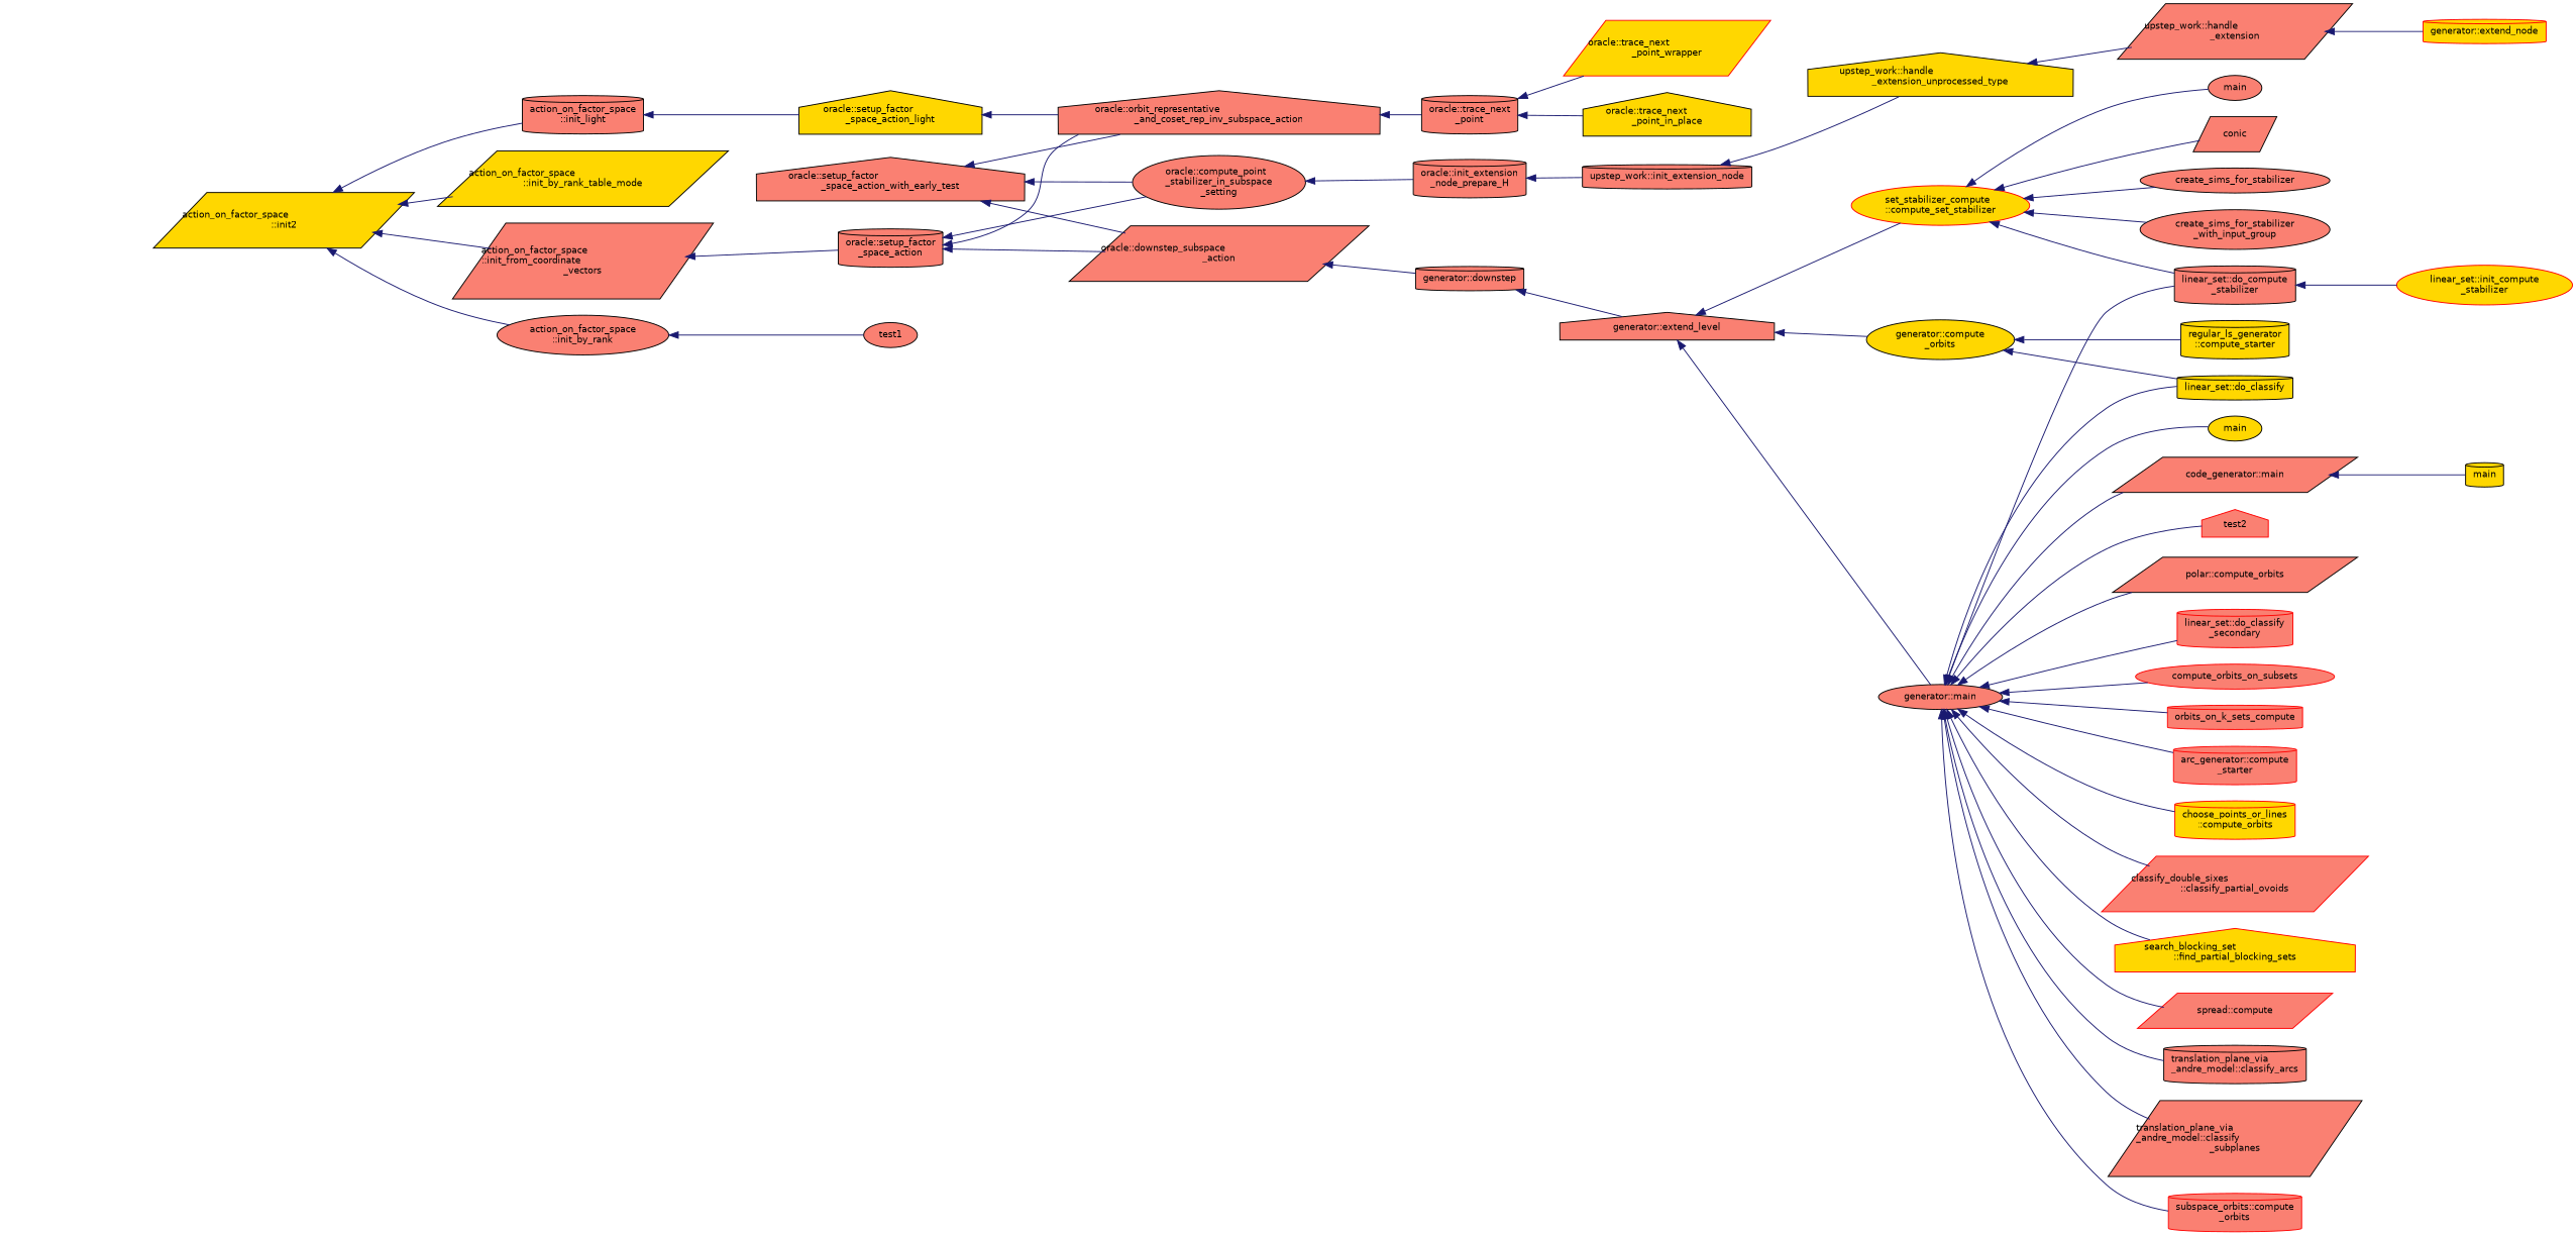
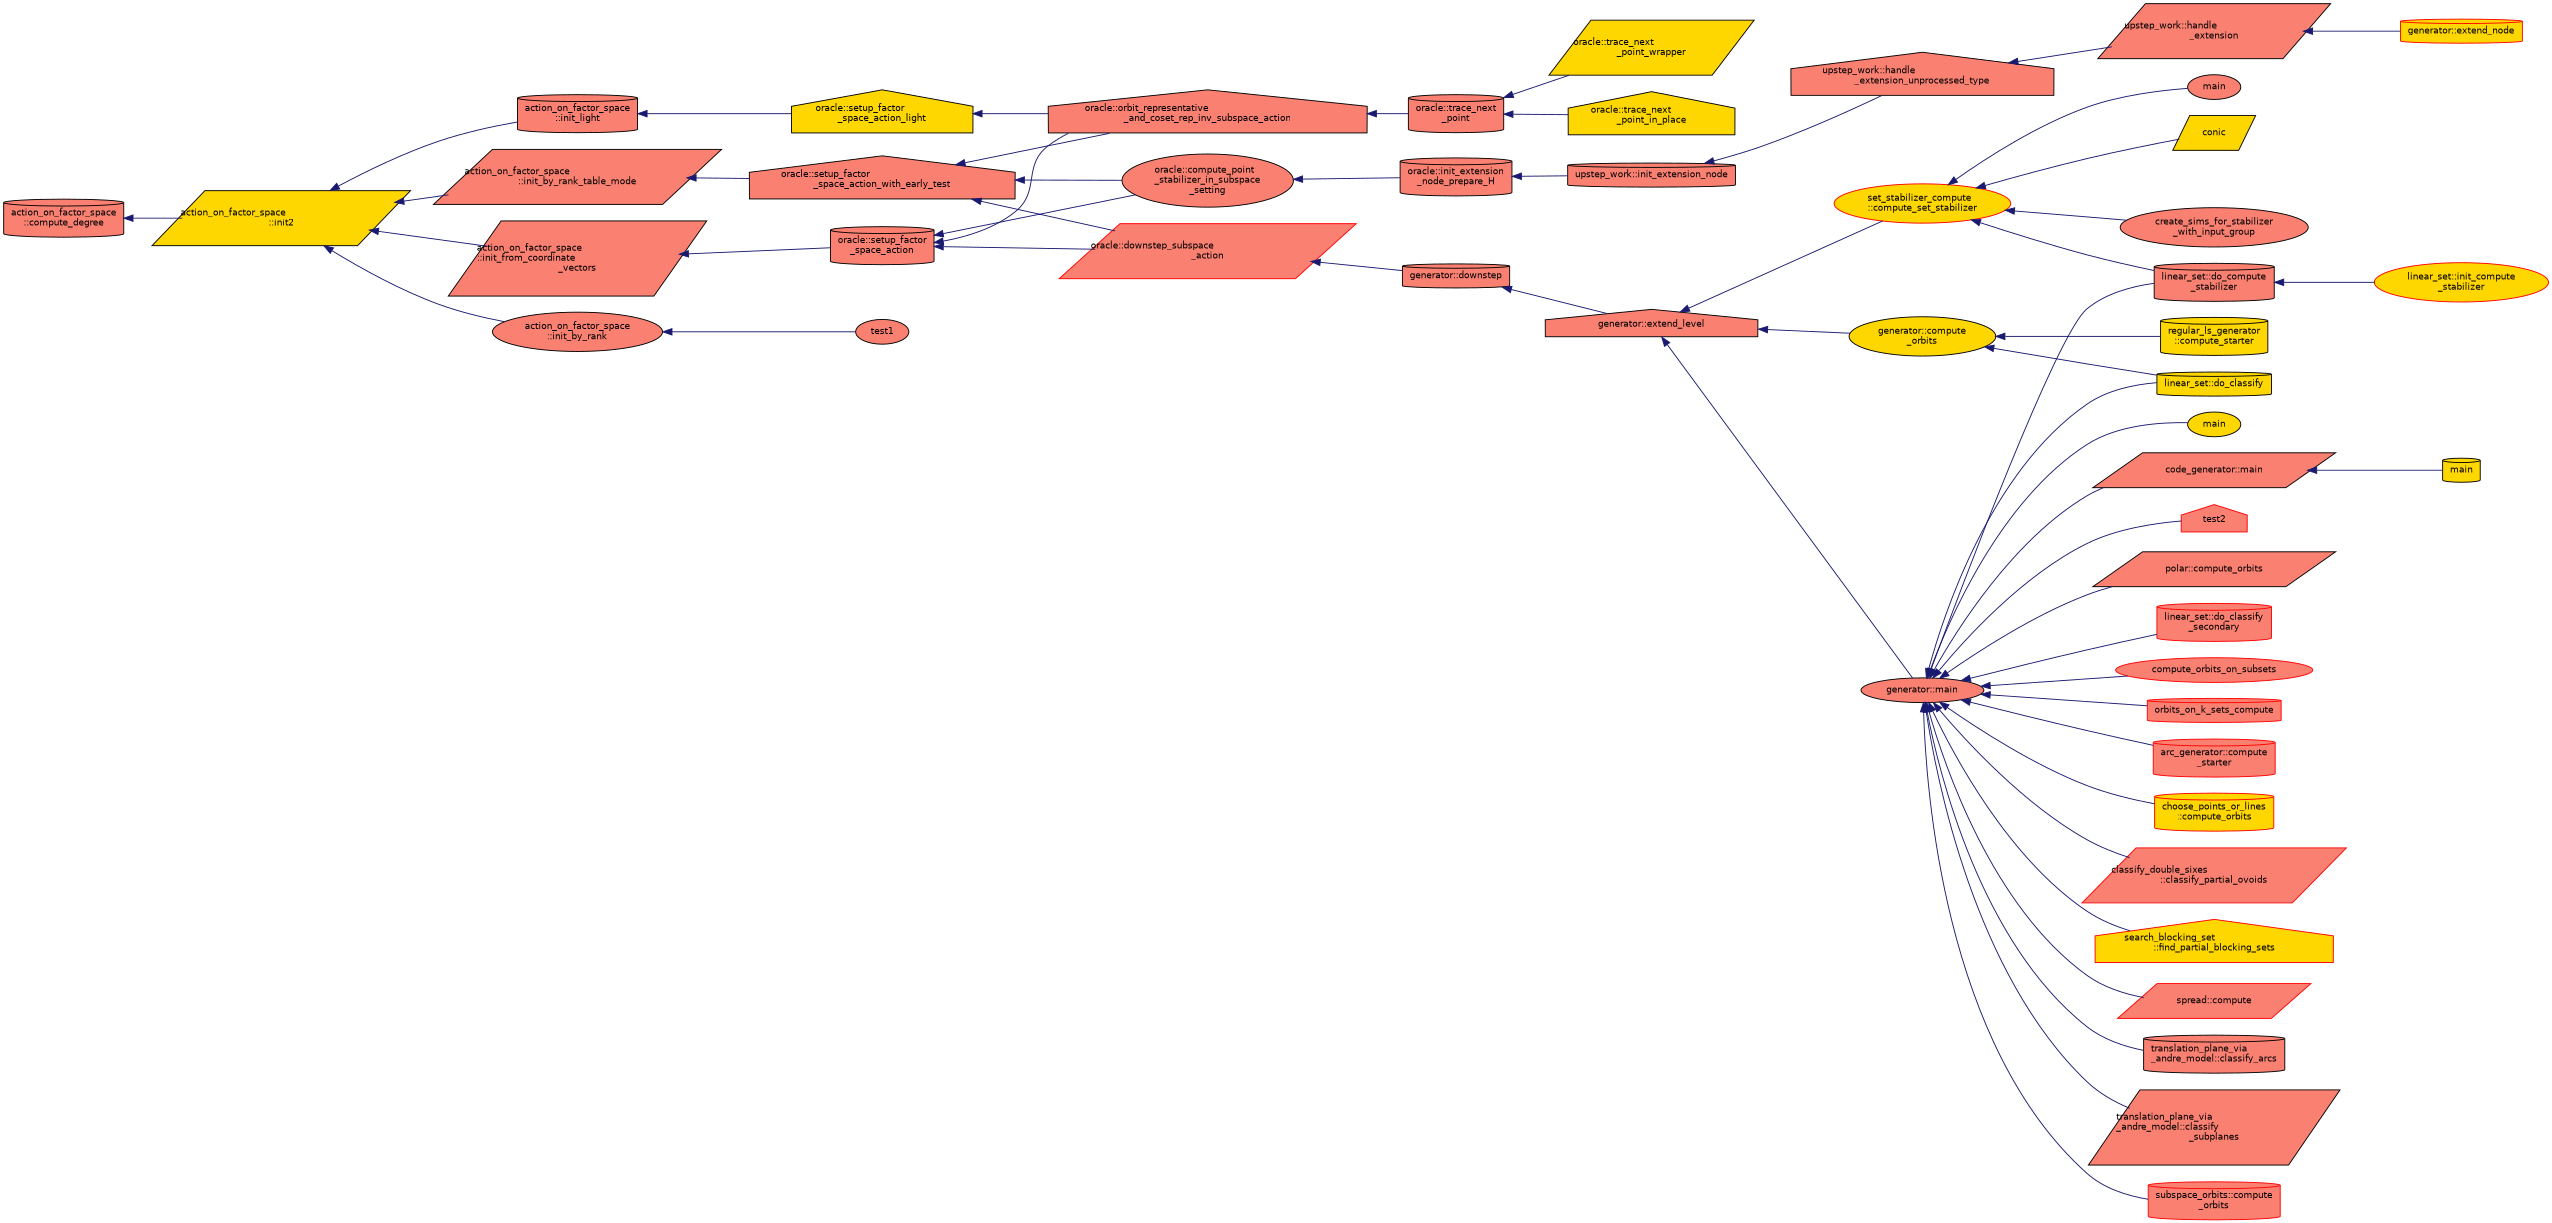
  digraph {
    rankdir=LR
    node [color=black fillcolor=salmon fontname=Helvetica fontsize=10 shape=cylinder style=filled]
    edge [color=midnightblue dir=back fontname=Helvetica fontsize=10 labelfontname=Helvetica labelfontsize=10 style=solid]
+   n1 [fontcolor=black height=0.2 label="action_on_factor_space\l::compute_degree" width=0.4]
    n2 [fillcolor=gold height=0.2 label="action_on_factor_space\l::init2" shape=parallelogram width=0.4]
    n3 [height=0.2 label="action_on_factor_space\l::init_light" width=0.4]
-   n4 [fillcolor=gold height=0.2 label="action_on_factor_space\l::init_by_rank_table_mode" shape=parallelogram width=0.4]
+   n4 [height=0.2 label="action_on_factor_space\l::init_by_rank_table_mode" shape=parallelogram width=0.4]
    n5 [height=0.2 label="action_on_factor_space\l::init_by_rank" shape=ellipse width=0.4]
    n6 [height=0.2 label="action_on_factor_space\l::init_from_coordinate\l_vectors" shape=parallelogram width=0.4]
    n7 [fillcolor=gold height=0.2 label="oracle::setup_factor\l_space_action_light" shape=house width=0.4]
    n8 [height=0.2 label="oracle::setup_factor\l_space_action_with_early_test" shape=house width=0.4]
    n9 [height=0.2 label=test1 shape=ellipse width=0.4]
    n10 [height=0.2 label="oracle::setup_factor\l_space_action" width=0.4]
    n11 [height=0.2 label="oracle::orbit_representative\l_and_coset_rep_inv_subspace_action" shape=house width=0.4]
    n12 [height=0.2 label="oracle::trace_next\l_point" width=0.4]
-   n13 [color=red fillcolor=gold height=0.2 label="oracle::trace_next\l_point_wrapper" shape=parallelogram width=0.4]
+   n13 [fillcolor=gold height=0.2 label="oracle::trace_next\l_point_wrapper" shape=parallelogram width=0.4]
    n14 [fillcolor=gold height=0.2 label="oracle::trace_next\l_point_in_place" shape=house width=0.4]
    n15 [height=0.2 label="oracle::compute_point\l_stabilizer_in_subspace\l_setting" shape=ellipse width=0.4]
-   n16 [height=0.2 label="oracle::downstep_subspace\l_action" shape=parallelogram width=0.4]
+   n16 [color=red height=0.2 label="oracle::downstep_subspace\l_action" shape=parallelogram width=0.4]
    n17 [height=0.2 label="oracle::init_extension\l_node_prepare_H" width=0.4]
    n18 [height=0.2 label="generator::downstep" width=0.4]
    n19 [height=0.2 label="upstep_work::init_extension_node" width=0.4]
-   n20 [fillcolor=gold height=0.2 label="upstep_work::handle\l_extension_unprocessed_type" shape=house width=0.4]
+   n20 [height=0.2 label="upstep_work::handle\l_extension_unprocessed_type" shape=house width=0.4]
    n21 [height=0.2 label="upstep_work::handle\l_extension" shape=parallelogram width=0.4]
    n22 [color=red fillcolor=gold height=0.2 label="generator::extend_node" width=0.4]
    n23 [height=0.2 label="generator::extend_level" shape=house width=0.4]
    n24 [color=red fillcolor=gold height=0.2 label="set_stabilizer_compute\l::compute_set_stabilizer" shape=ellipse width=0.4]
    n25 [fillcolor=gold height=0.2 label="generator::compute\l_orbits" shape=ellipse width=0.4]
    n26 [height=0.2 label="generator::main" shape=ellipse width=0.4]
    n27 [height=0.2 label=main shape=ellipse width=0.4]
-   n28 [height=0.2 label=conic shape=parallelogram width=0.4]
+   n28 [fillcolor=gold height=0.2 label=conic shape=parallelogram width=0.4]
    n29 [height=0.2 label="linear_set::do_compute\l_stabilizer" width=0.4]
-   n30 [height=0.2 label=create_sims_for_stabilizer shape=ellipse width=0.4]
    n31 [height=0.2 label="create_sims_for_stabilizer\l_with_input_group" shape=ellipse width=0.4]
    n32 [fillcolor=gold height=0.2 label="regular_ls_generator\l::compute_starter" width=0.4]
    n33 [fillcolor=gold height=0.2 label="linear_set::do_classify" width=0.4]
    n34 [fillcolor=gold height=0.2 label=main shape=ellipse width=0.4]
    n35 [height=0.2 label="code_generator::main" shape=parallelogram width=0.4]
    n36 [color=red height=0.2 label=test2 shape=house width=0.4]
    n37 [height=0.2 label="polar::compute_orbits" shape=parallelogram width=0.4]
    n38 [color=red height=0.2 label="linear_set::do_classify\l_secondary" width=0.4]
    n39 [color=red height=0.2 label=compute_orbits_on_subsets shape=ellipse width=0.4]
    n40 [color=red height=0.2 label=orbits_on_k_sets_compute width=0.4]
    n41 [color=red height=0.2 label="arc_generator::compute\l_starter" width=0.4]
    n42 [color=red fillcolor=gold height=0.2 label="choose_points_or_lines\l::compute_orbits" width=0.4]
    n43 [color=red height=0.2 label="classify_double_sixes\l::classify_partial_ovoids" shape=parallelogram width=0.4]
    n44 [color=red fillcolor=gold height=0.2 label="search_blocking_set\l::find_partial_blocking_sets" shape=house width=0.4]
    n45 [color=red height=0.2 label="spread::compute" shape=parallelogram width=0.4]
    n46 [height=0.2 label="translation_plane_via\l_andre_model::classify_arcs" width=0.4]
    n47 [height=0.2 label="translation_plane_via\l_andre_model::classify\l_subplanes" shape=parallelogram width=0.4]
    n48 [color=red height=0.2 label="subspace_orbits::compute\l_orbits" width=0.4]
    n49 [color=red fillcolor=gold height=0.2 label="linear_set::init_compute\l_stabilizer" shape=ellipse width=0.4]
    n50 [fillcolor=gold height=0.2 label=main width=0.4]
+   n1 -> n2
    n2 -> n3
    n2 -> n4
    n2 -> n5
    n2 -> n6
    n3 -> n7
+   n4 -> n8
    n5 -> n9
    n6 -> n10
    n7 -> n11
    n8 -> n11
    n8 -> n15
    n8 -> n16
    n10 -> n11
    n10 -> n15
    n10 -> n16
    n11 -> n12
    n12 -> n13
    n12 -> n14
    n15 -> n17
    n16 -> n18
    n17 -> n19
    n18 -> n23
    n19 -> n20
    n20 -> n21
    n21 -> n22
    n23 -> n24
    n23 -> n25
    n23 -> n26
    n24 -> n27
    n24 -> n28
    n24 -> n29
-   n24 -> n30
    n24 -> n31
    n25 -> n32
    n25 -> n33
    n26 -> n29
    n26 -> n33
    n26 -> n34
    n26 -> n35
    n26 -> n36
    n26 -> n37
    n26 -> n38
    n26 -> n39
    n26 -> n40
    n26 -> n41
    n26 -> n42
    n26 -> n43
    n26 -> n44
    n26 -> n45
    n26 -> n46
    n26 -> n47
    n26 -> n48
    n29 -> n49
    n35 -> n50
  }
